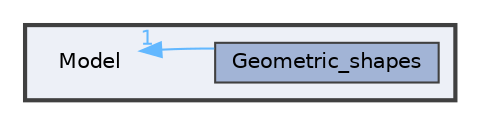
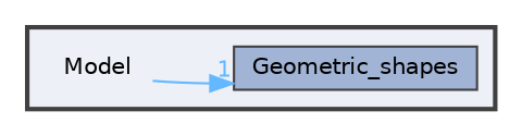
  digraph {
    compound=true
    rankdir=LR
    node [fontname=Helvetica fontsize=10]
    n1 [height=0.2 label=Model shape=plaintext width=0.4]
    n2 [color=grey25 fillcolor="#a2b4d6" height=0.2 label=Geometric_shapes shape=box style=filled width=0.4]
    subgraph cluster_1 {
      bgcolor="#edf0f7"
      fontname=Helvetica
      fontsize=10
      pencolor=grey25
      style="filled,bold"
      n1
      n2
    }
-   n2 -> n1 [color=steelblue1 fontcolor=steelblue1 fontname=Helvetica fontsize=10 headlabel=1 labeldistance=1.5 labelfontname=Helvetica labelfontsize=10]
+   n1 -> n2 [color=steelblue1 fontcolor=steelblue1 fontname=Helvetica fontsize=10 headlabel=1 labeldistance=1.5 labelfontname=Helvetica labelfontsize=10]
  }
